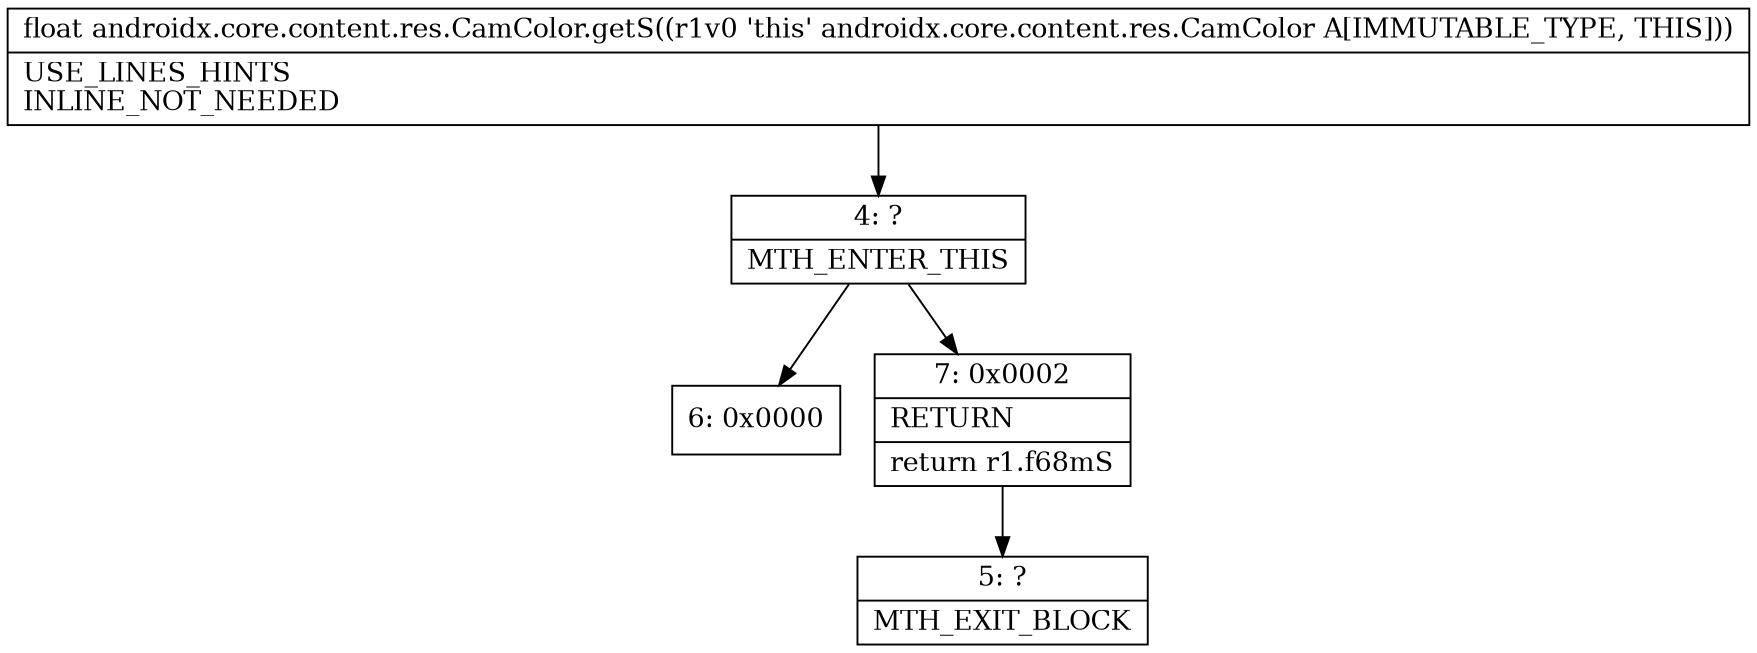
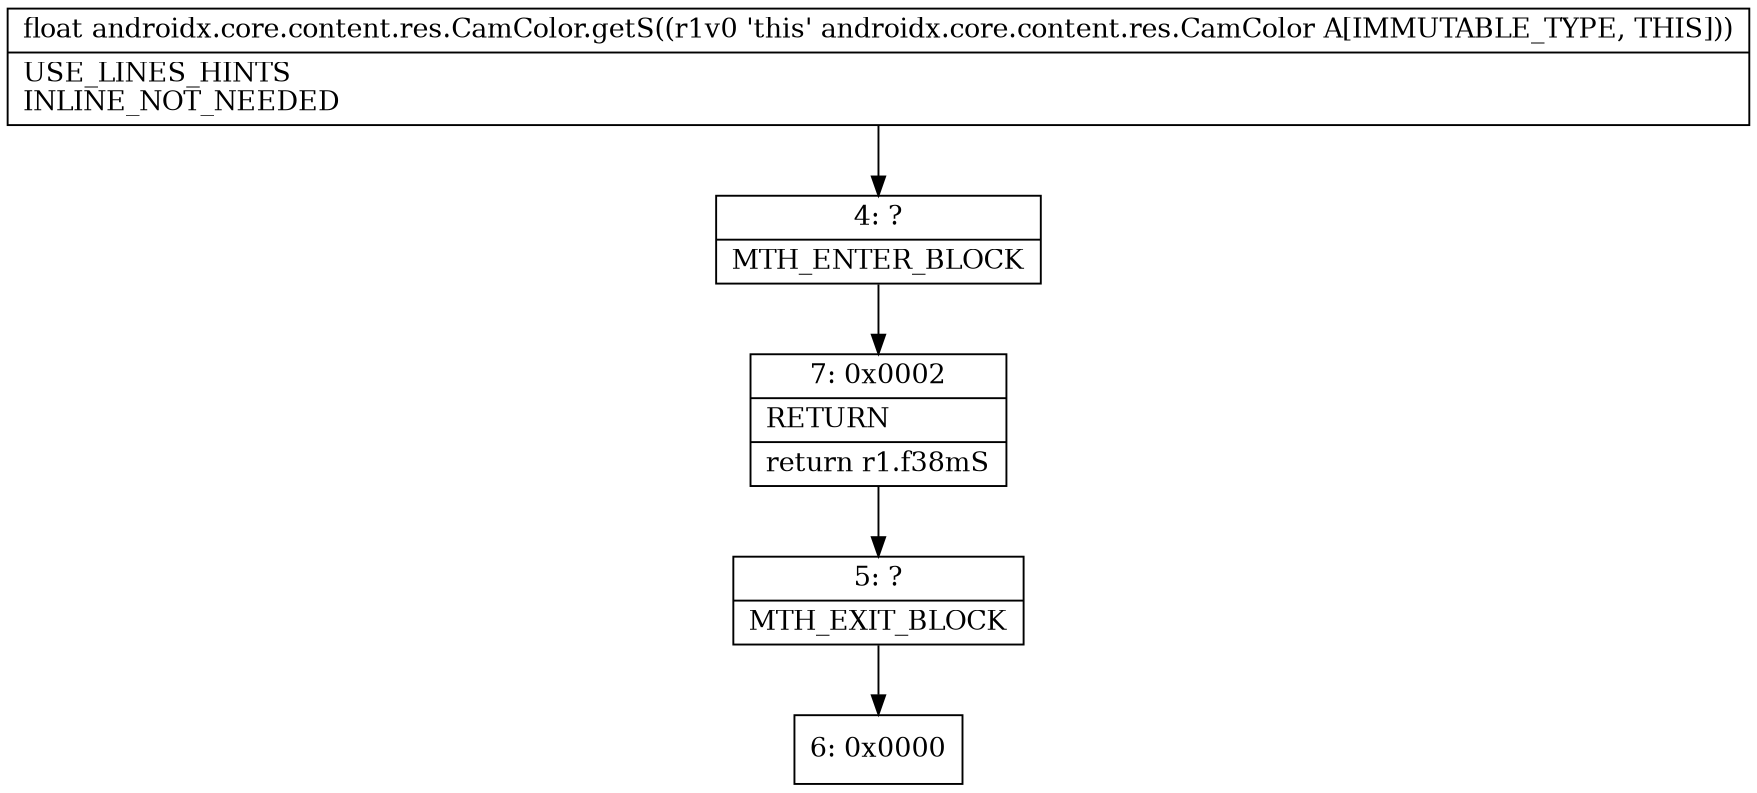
  digraph {
    node [shape=record]
-   n1 [label="{4\:\ ?|MTH_ENTER_THIS\l}"]
+   n1 [label="{4\:\ ?|MTH_ENTER_BLOCK\l}"]
    n2 [label="{6\:\ 0x0000}"]
-   n3 [label="{7\:\ 0x0002|RETURN\l|return r1.f68mS\l}"]
+   n3 [label="{7\:\ 0x0002|RETURN\l|return r1.f38mS\l}"]
    n4 [label="{5\:\ ?|MTH_EXIT_BLOCK\l}"]
    n5 [label="{float androidx.core.content.res.CamColor.getS((r1v0 'this' androidx.core.content.res.CamColor A[IMMUTABLE_TYPE, THIS]))  | USE_LINES_HINTS\lINLINE_NOT_NEEDED\l}"]
-   n1 -> n2
+   n4 -> n2
    n1 -> n3
    n3 -> n4
    n5 -> n1
  }
